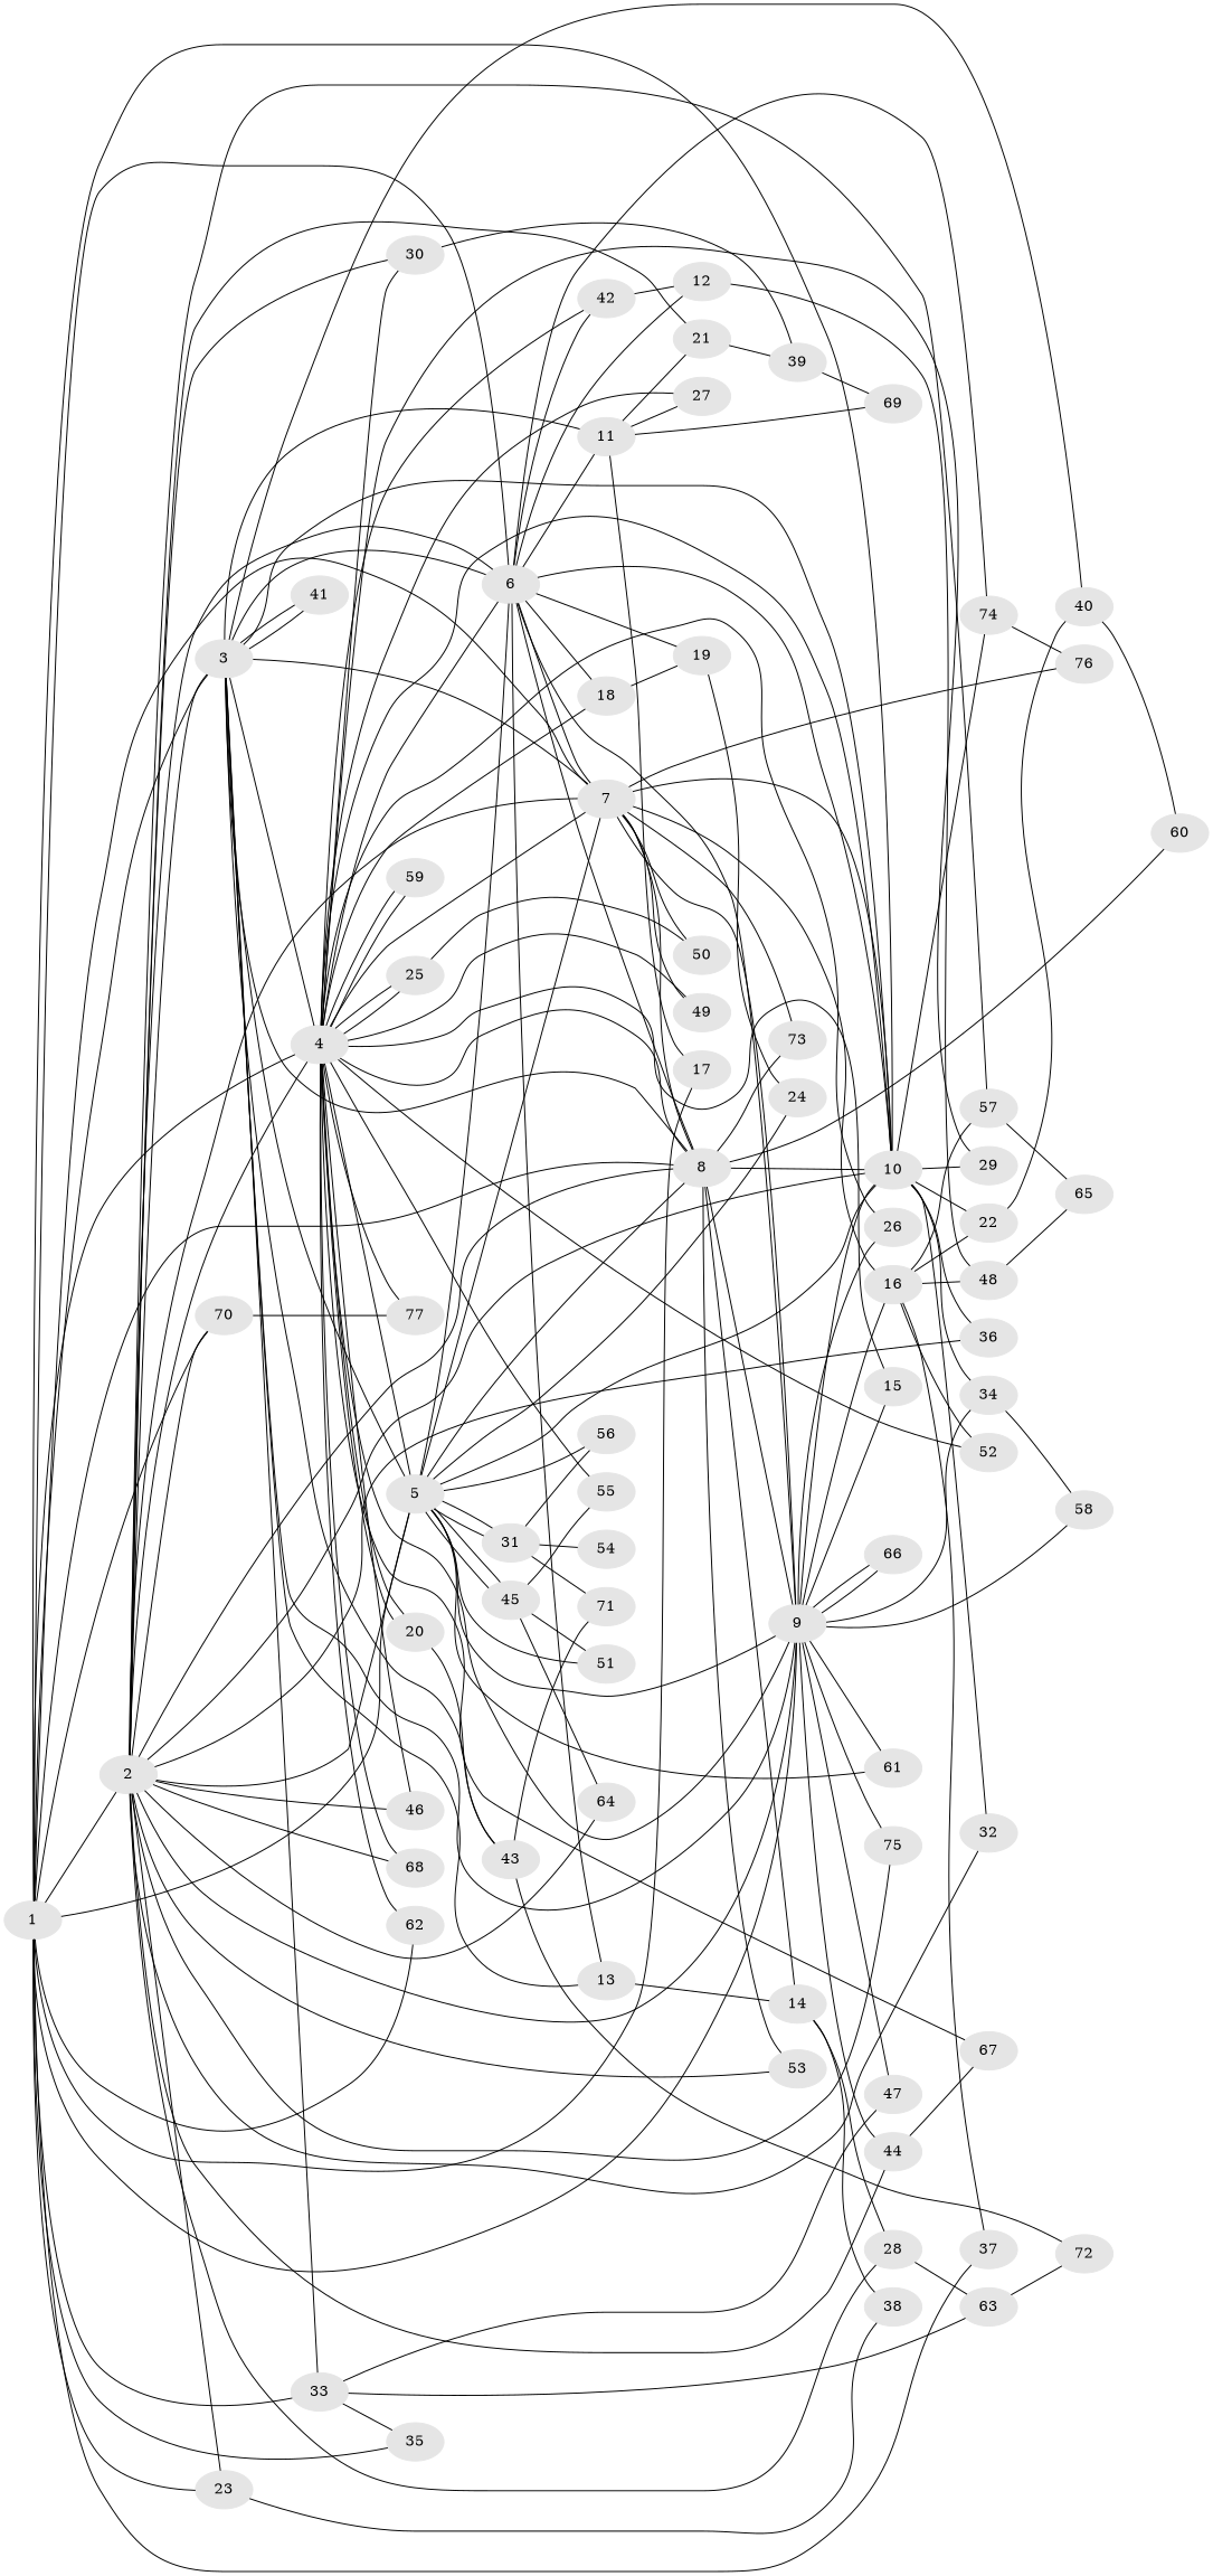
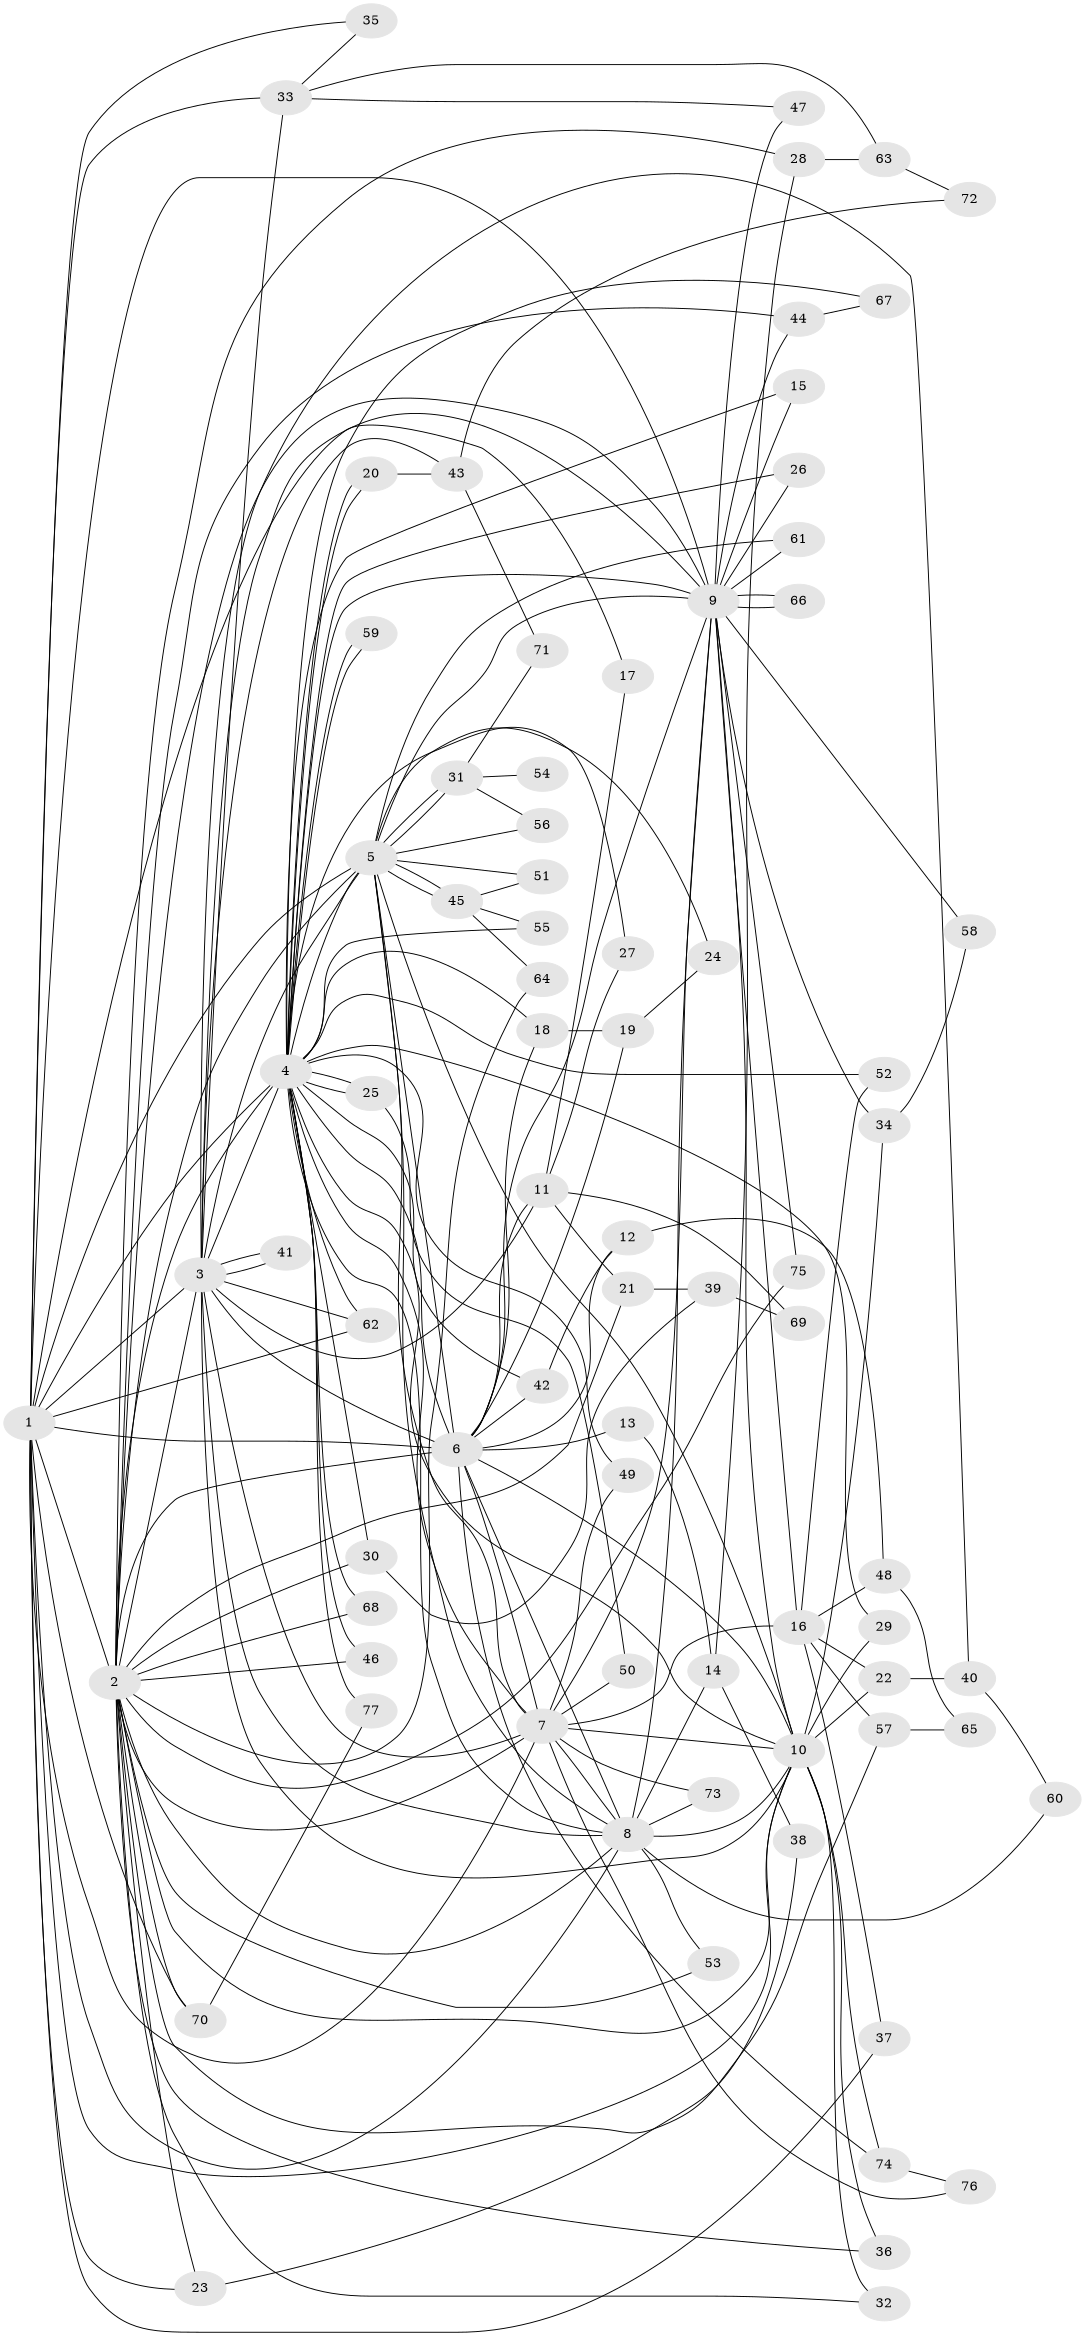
  graph {
    rankdir=LR
    node [color=gray90 style=filled]
    1
    2
    3
    4
    5
    6
    7
    8
    9
    10
    17
    23
    33
    35
    37
    62
    70
    21
    28
    30
    32
    36
    44
    46
    53
    57
    64
    68
    75
    11
    13
    40
    41
    43
    15
    18
    20
    25
    26
    27
    29
    42
    49
    52
    55
    59
    67
    77
    24
    31
    45
    51
    56
    61
    12
    19
    74
    16
    50
    73
    76
    14
    60
    34
    47
    58
    66
    22
    38
    63
    39
    65
    69
    71
    72
    54
    48
    1 -- 2
    1 -- 3
    1 -- 4
    1 -- 5
    1 -- 6
    1 -- 7
    1 -- 8
    1 -- 9
    1 -- 10
    1 -- 17
    1 -- 23
    1 -- 33
    1 -- 35
    1 -- 37
    1 -- 62
    1 -- 70
    2 -- 3
    2 -- 4
    2 -- 5
    2 -- 6
    2 -- 7
    2 -- 8
    2 -- 9
    2 -- 10
    2 -- 23
    2 -- 70
    2 -- 21
    2 -- 28
    2 -- 30
    2 -- 32
    2 -- 36
    2 -- 44
    2 -- 46
    2 -- 53
    2 -- 57
    2 -- 64
    2 -- 68
    2 -- 75
    3 -- 4
    3 -- 5
    3 -- 6
    3 -- 7
    3 -- 8
    3 -- 9
    3 -- 10
    3 -- 33
    3 -- 11
-   3 -- 13
+   3 -- 62
    3 -- 40
    3 -- 41
    3 -- 41
    3 -- 43
    4 -- 5
    4 -- 6
    4 -- 7
    4 -- 8
    4 -- 9
    4 -- 10
    4 -- 62
    4 -- 30
    4 -- 46
    4 -- 68
    4 -- 15
    4 -- 18
    4 -- 20
    4 -- 20
    4 -- 25
    4 -- 25
    4 -- 26
    4 -- 27
    4 -- 29
    4 -- 42
    4 -- 49
    4 -- 52
    4 -- 55
    4 -- 59
    4 -- 59
    4 -- 67
    4 -- 77
    5 -- 6
    5 -- 7
    5 -- 8
    5 -- 9
    5 -- 10
    5 -- 24
    5 -- 31
    5 -- 31
    5 -- 45
    5 -- 45
    5 -- 51
    5 -- 56
    5 -- 61
    6 -- 7
    6 -- 8
    6 -- 9
    6 -- 10
    6 -- 11
    6 -- 13
    6 -- 18
    6 -- 42
    6 -- 12
    6 -- 19
    6 -- 74
    7 -- 8
    7 -- 9
    7 -- 10
    7 -- 49
    7 -- 16
    7 -- 50
    7 -- 73
    7 -- 76
    8 -- 9
    8 -- 10
    8 -- 53
    8 -- 73
    8 -- 14
    8 -- 60
    9 -- 10
    9 -- 44
    9 -- 75
    9 -- 15
    9 -- 26
    9 -- 61
    9 -- 16
    9 -- 34
    9 -- 47
    9 -- 58
    9 -- 66
    9 -- 66
    10 -- 32
    10 -- 36
    10 -- 29
    10 -- 74
    10 -- 34
    10 -- 22
    23 -- 38
    33 -- 35
    33 -- 47
    33 -- 63
    70 -- 77
    21 -- 39
    28 -- 63
    30 -- 39
    44 -- 67
    57 -- 65
    11 -- 17
    11 -- 21
    11 -- 27
    11 -- 69
    13 -- 14
    40 -- 60
    43 -- 71
    43 -- 72
    18 -- 19
    20 -- 43
    25 -- 50
    42 -- 12
    31 -- 56
    31 -- 71
    31 -- 54
    45 -- 64
    45 -- 55
    45 -- 51
    12 -- 48
    19 -- 24
    74 -- 76
    16 -- 37
    16 -- 57
    16 -- 52
    16 -- 22
    16 -- 48
    14 -- 28
    14 -- 38
    34 -- 58
    22 -- 40
    63 -- 72
    39 -- 69
    48 -- 65
  }
